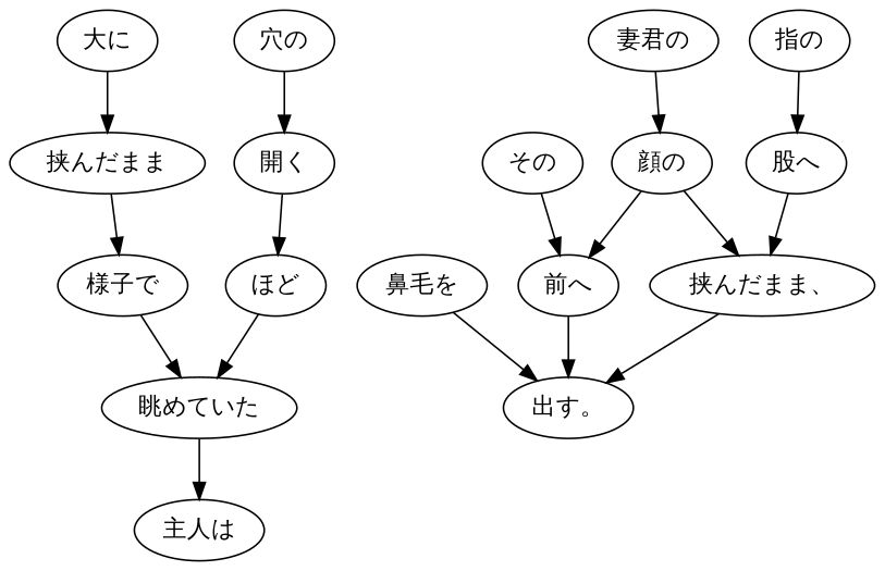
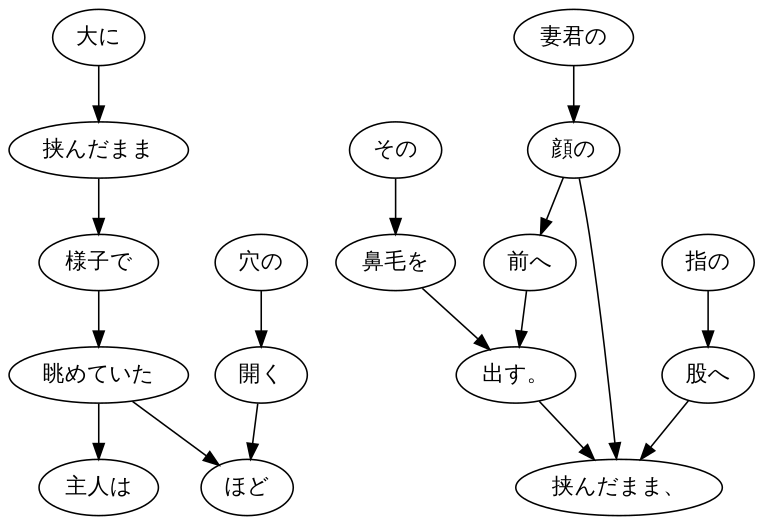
  digraph {
    n1 [label="大に"]
    n2 [label="挟んだまま"]
    n3 [label="様子で"]
    n4 [label="眺めていた"]
    n5 [label="主人は"]
    n6 [label="穴の"]
    n7 [label="開く"]
    n8 [label="ほど"]
    n9 [label="挟んだまま、"]
    n10 [label="出す。"]
    n11 [label="指の"]
    n12 [label="股へ"]
    n13 [label="その"]
    n14 [label="鼻毛を"]
    n15 [label="妻君の"]
    n16 [label="顔の"]
    n17 [label="前へ"]
    n1 -> n2
    n2 -> n3
    n3 -> n4
    n4 -> n5
    n6 -> n7
    n7 -> n8
-   n8 -> n4
-   n9 -> n10
+   n4 -> n8
+   n10 -> n9
    n11 -> n12
    n12 -> n9
-   n13 -> n17
+   n13 -> n14
    n14 -> n10
    n15 -> n16
    n16 -> n9
    n16 -> n17
    n17 -> n10
  }
